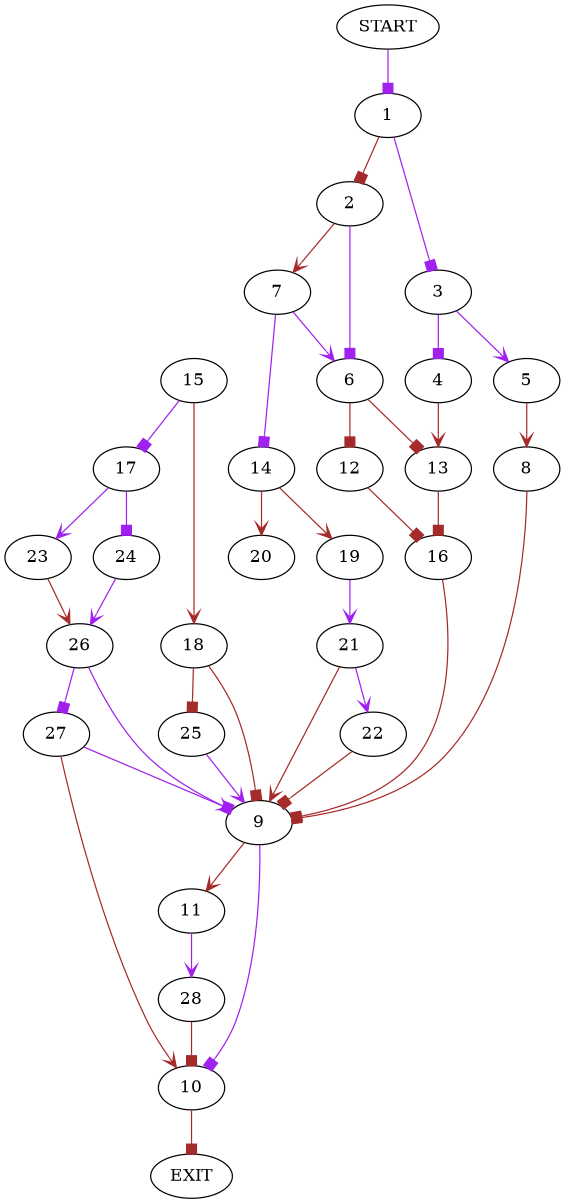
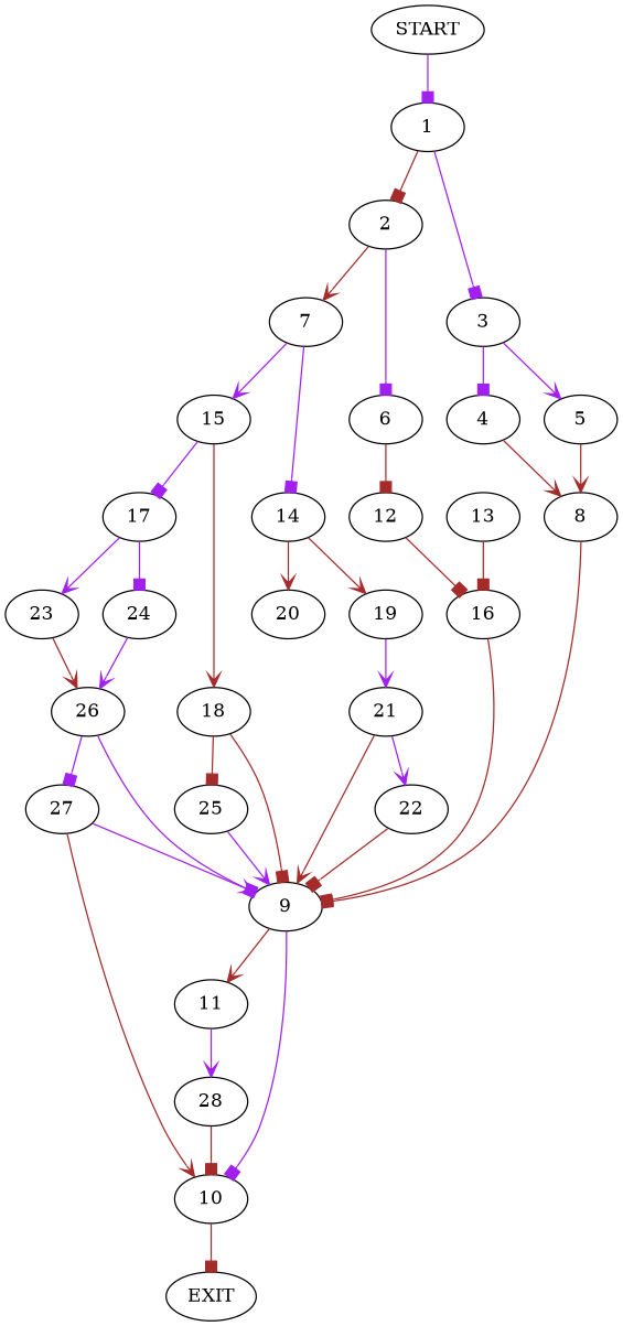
  digraph {
    edge [arrowhead=box color=brown]
    n1 [label=START]
    1
    2
    3
    n5 [label=EXIT]
    6
    7
    4
    5
    12
    13
    14
    15
    8
    9
    16
    19
    20
    17
    18
    10
    11
    28
    21
    23
    24
    25
    26
    22
    27
    n1 -> 1 [color=purple]
    1 -> 2
    1 -> 3 [color=purple]
    2 -> 6 [color=purple]
    2 -> 7 [arrowhead=vee]
    3 -> 4 [color=purple]
    3 -> 5 [arrowhead=vee color=purple]
    6 -> 12
-   6 -> 13
    7 -> 14 [color=purple]
-   7 -> 6 [arrowhead=vee color=purple]
-   4 -> 13 [arrowhead=vee]
+   7 -> 15 [arrowhead=vee color=purple]
+   4 -> 8 [arrowhead=vee]
    5 -> 8 [arrowhead=vee]
    12 -> 16
    13 -> 16
    14 -> 19 [arrowhead=vee]
    14 -> 20 [arrowhead=vee]
    15 -> 17 [color=purple]
    15 -> 18 [arrowhead=vee]
    8 -> 9
    9 -> 10 [color=purple]
    9 -> 11 [arrowhead=vee]
    16 -> 9
    19 -> 21 [arrowhead=vee color=purple]
    17 -> 23 [arrowhead=vee color=purple]
    17 -> 24 [color=purple]
    18 -> 9
    18 -> 25
    10 -> n5
    11 -> 28 [arrowhead=vee color=purple]
    28 -> 10
    21 -> 9 [arrowhead=vee]
    21 -> 22 [arrowhead=vee color=purple]
    23 -> 26 [arrowhead=vee]
    24 -> 26 [arrowhead=vee color=purple]
    25 -> 9 [arrowhead=vee color=purple]
    26 -> 9 [arrowhead=vee color=purple]
    26 -> 27 [color=purple]
    22 -> 9
    27 -> 9 [color=purple]
    27 -> 10 [arrowhead=vee]
  }
